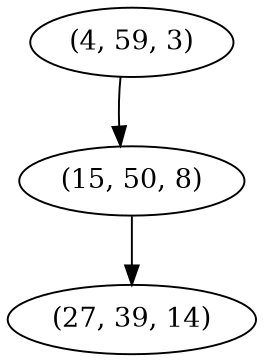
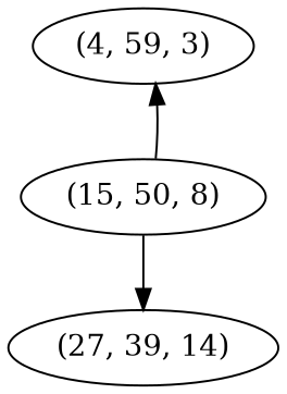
  digraph {
    "(4, 59, 3)"
    "(15, 50, 8)"
    n3 [label="(27, 39, 14)"]
-   "(4, 59, 3)" -> "(15, 50, 8)"
+   "(15, 50, 8)" -> "(4, 59, 3)"
    "(15, 50, 8)" -> n3
  }
